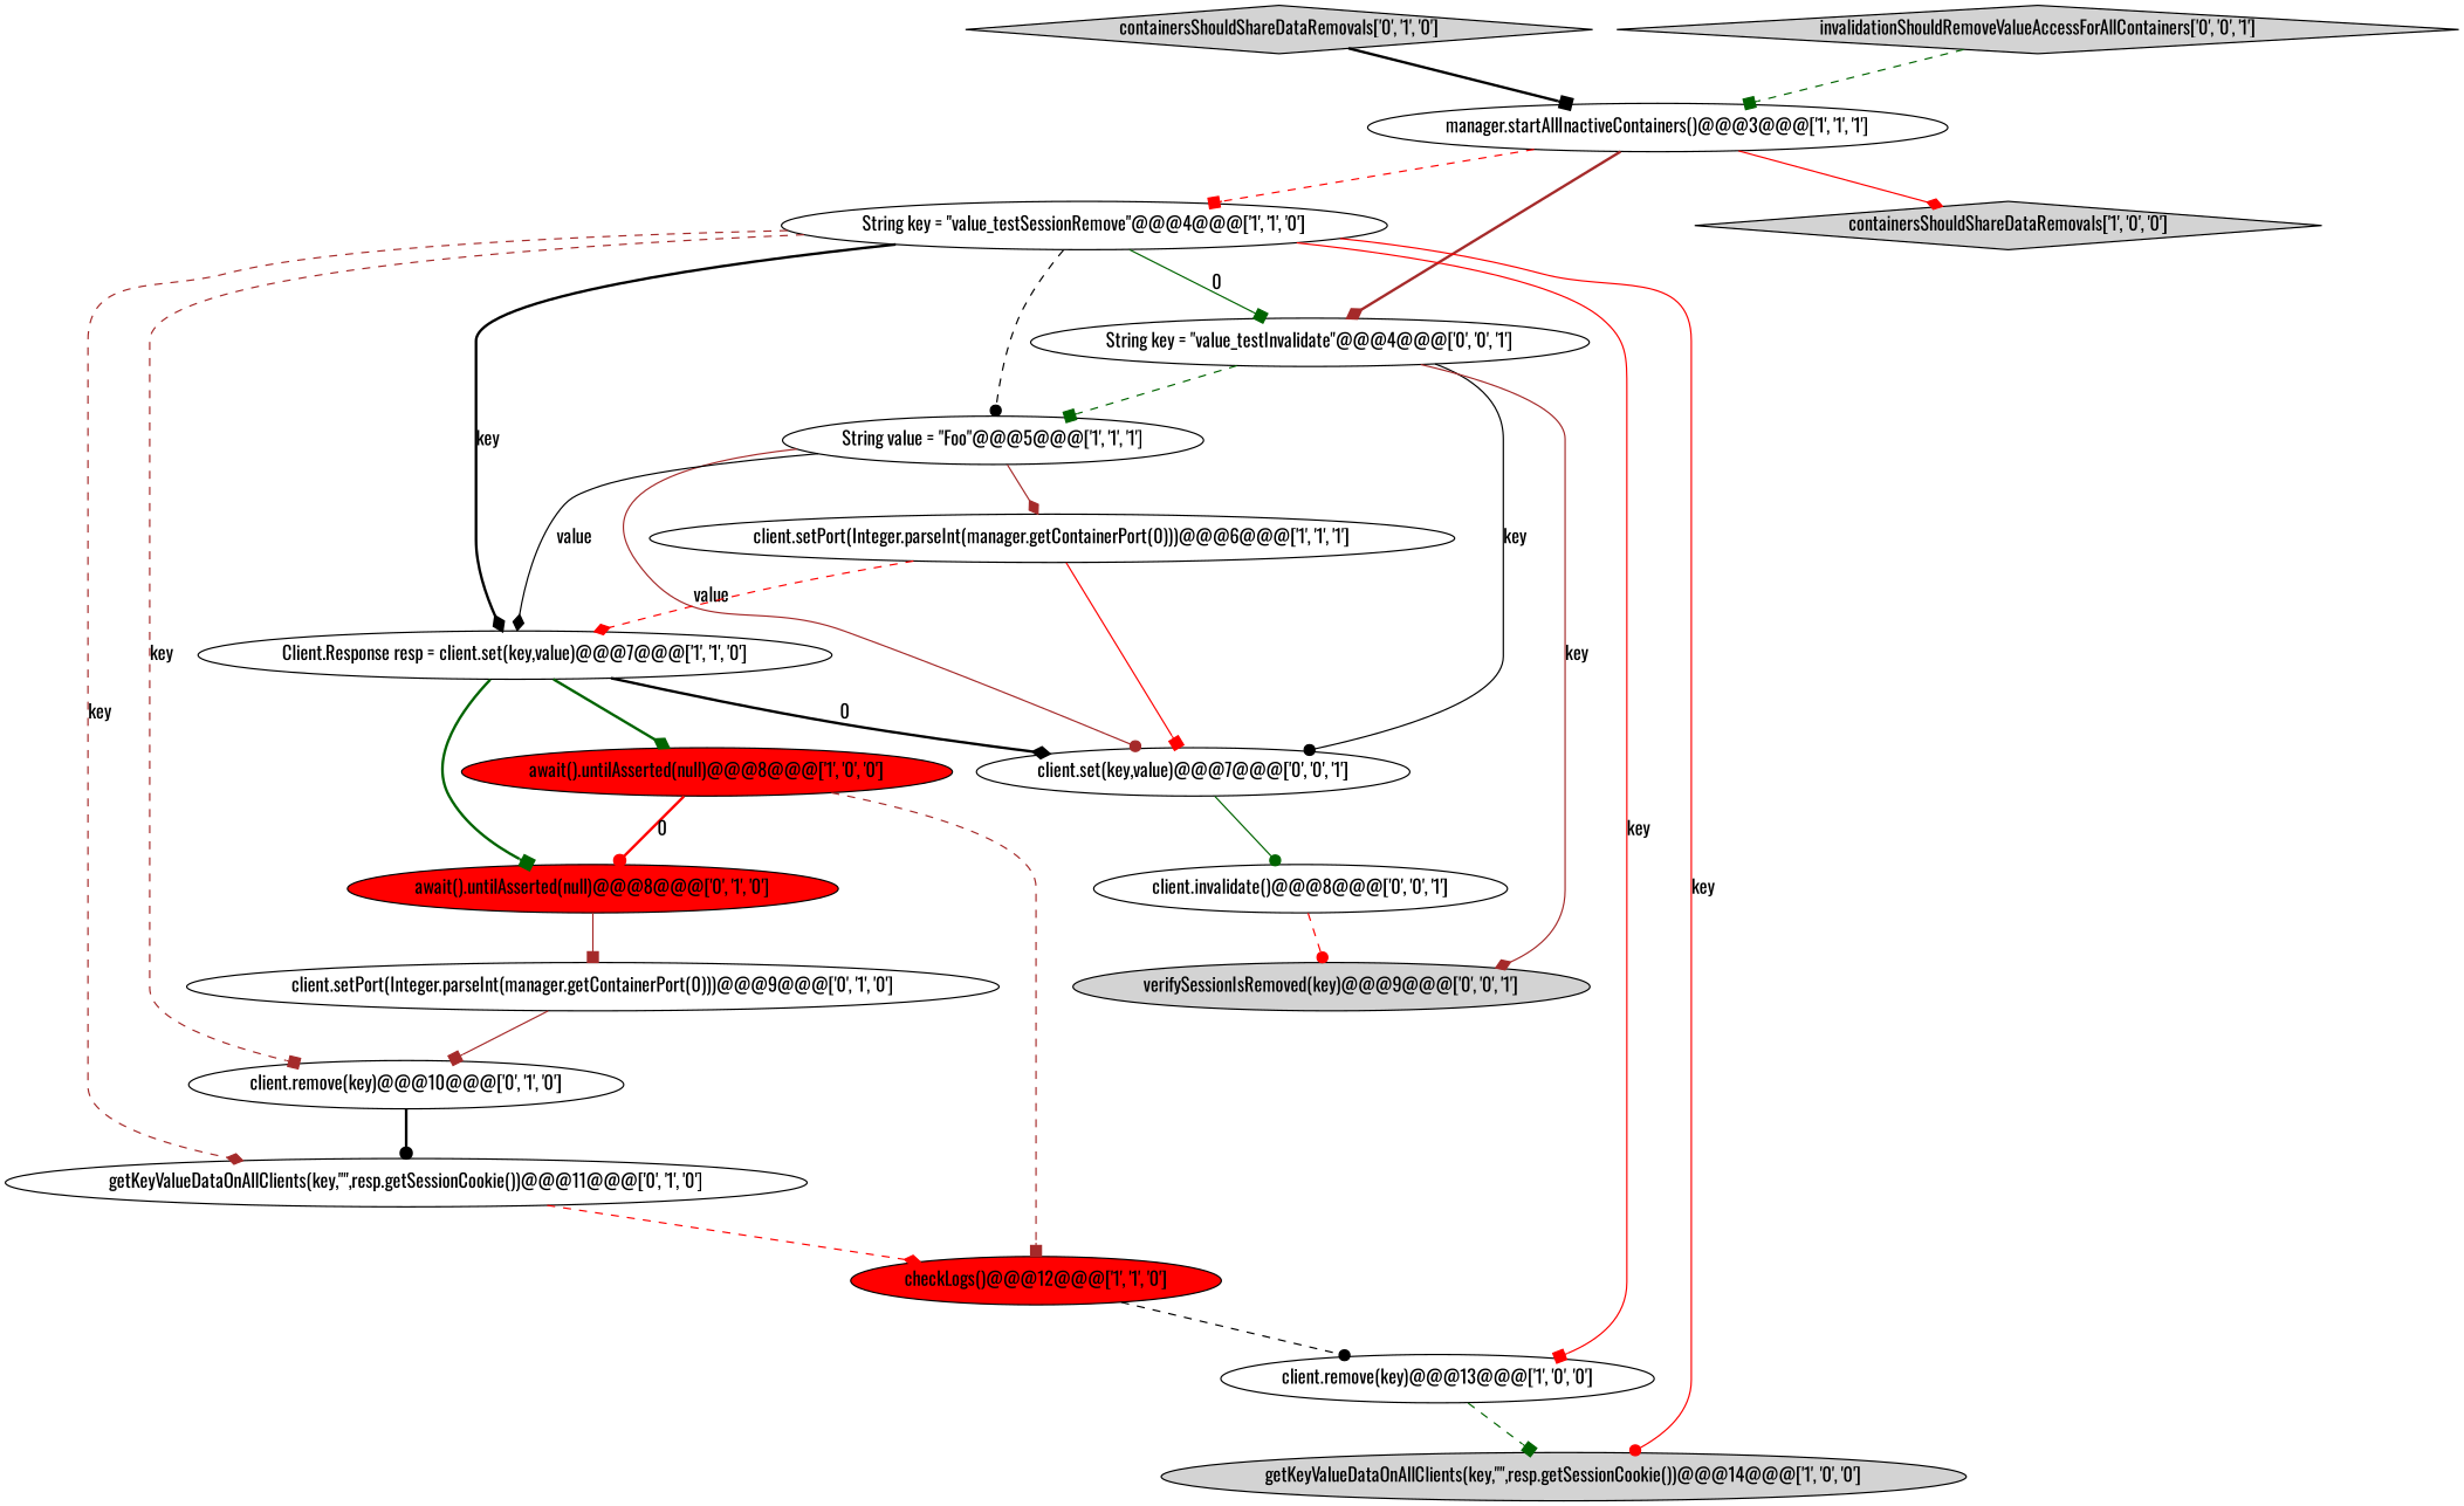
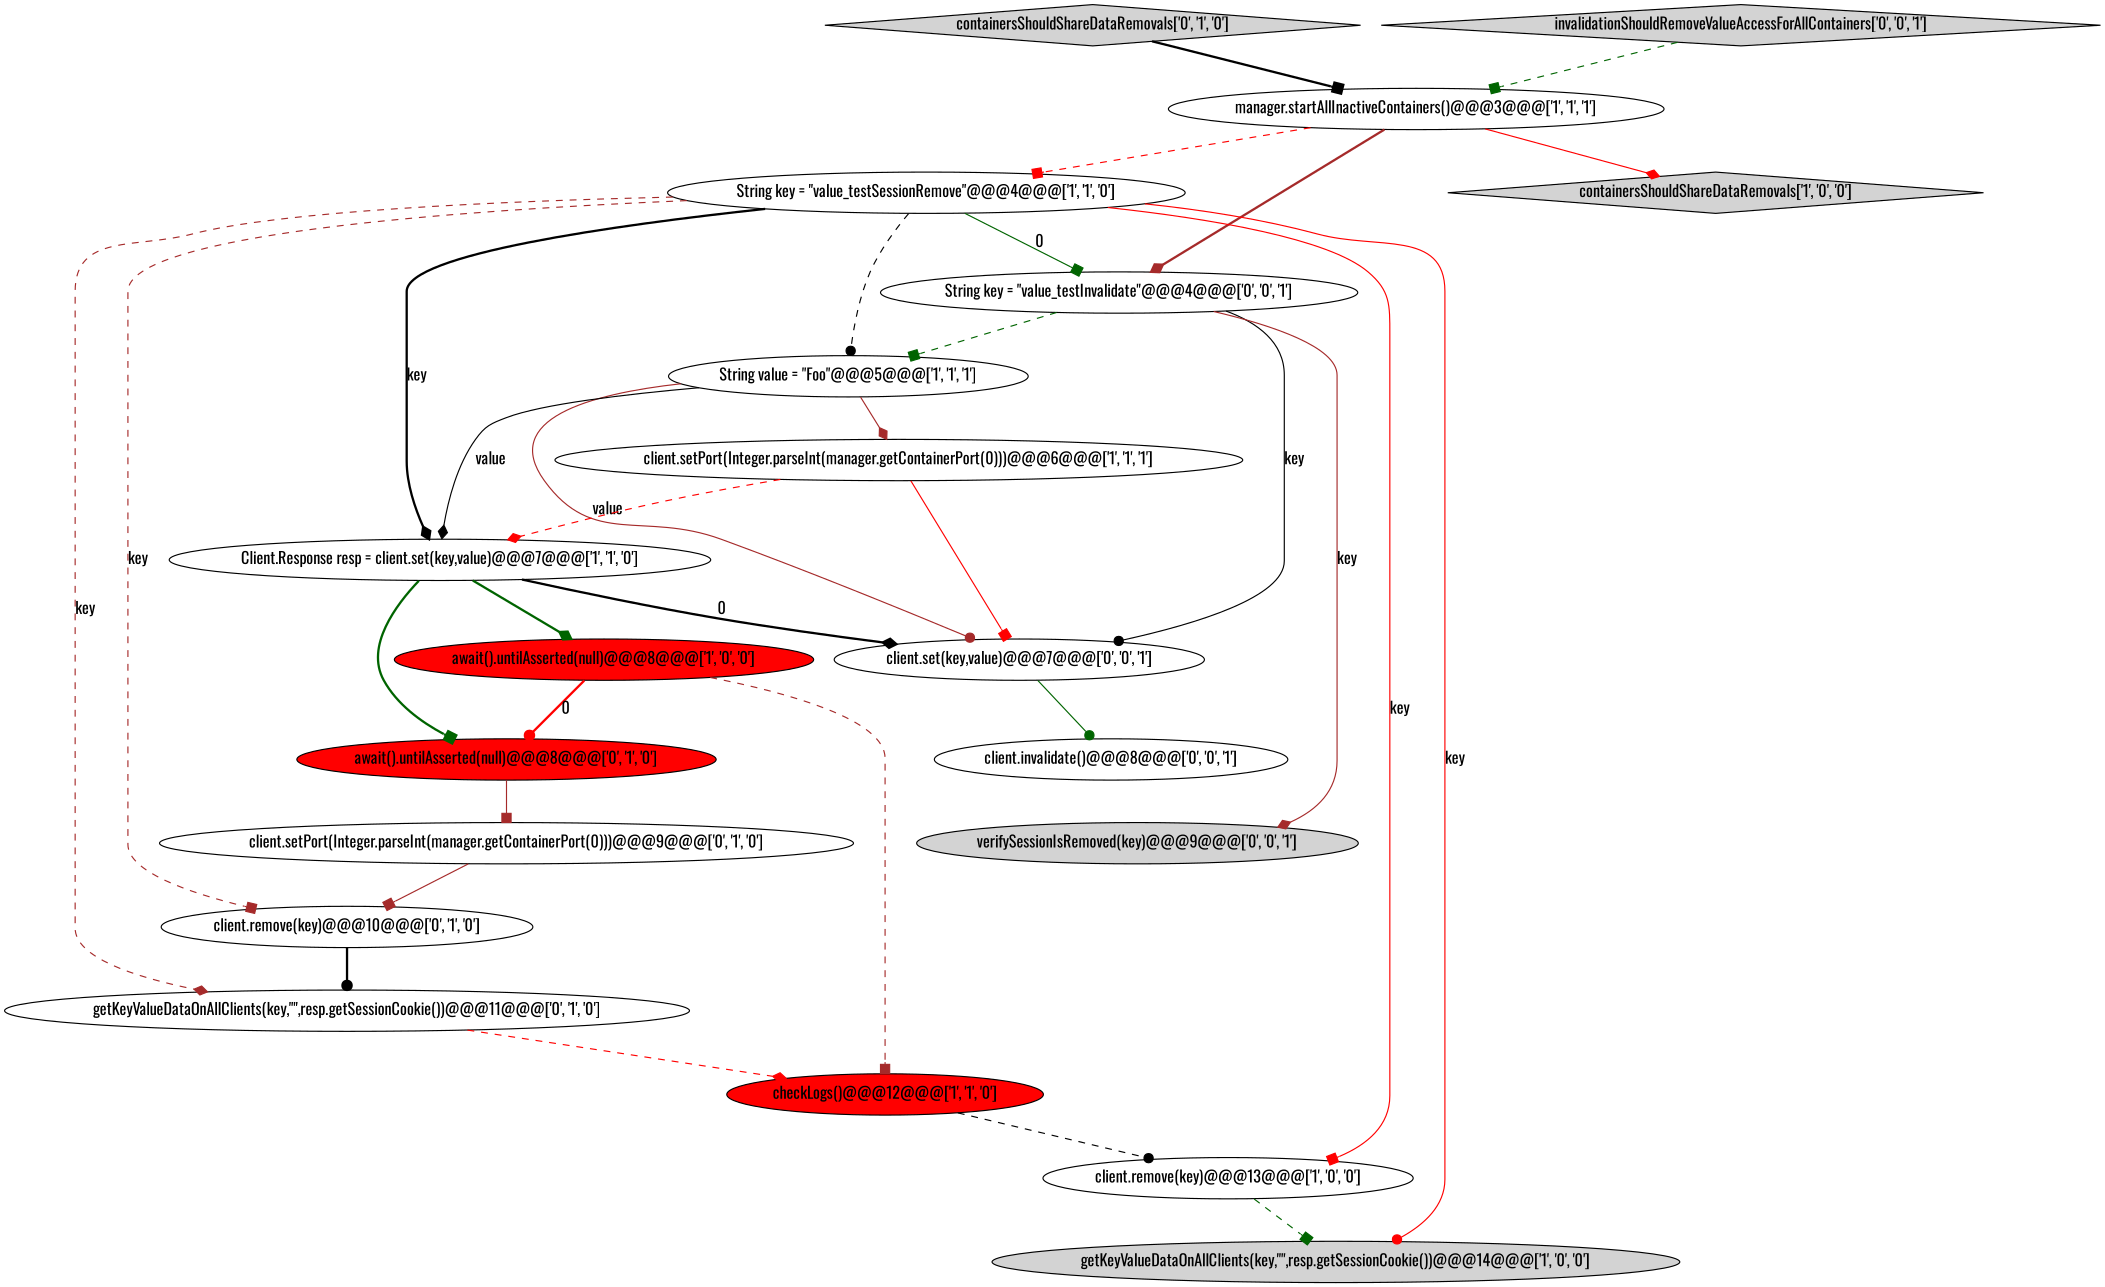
  digraph {
    fontname=Oswald
    node [fillcolor=white fontname=Oswald shape=ellipse style=filled]
    edge [arrowhead=box color=brown fontname=Oswald style=solid]
    n1 [label="client.setPort(Integer.parseInt(manager.getContainerPort(0)))@@@9@@@['0', '1', '0']"]
    n2 [label="client.remove(key)@@@10@@@['0', '1', '0']"]
    n3 [label="getKeyValueDataOnAllClients(key,\"\",resp.getSessionCookie())@@@11@@@['0', '1', '0']"]
    n4 [label="String value = \"Foo\"@@@5@@@['1', '1', '1']"]
    n5 [label="client.set(key,value)@@@7@@@['0', '0', '1']"]
    n6 [label="Client.Response resp = client.set(key,value)@@@7@@@['1', '1', '0']"]
    n7 [label="client.setPort(Integer.parseInt(manager.getContainerPort(0)))@@@6@@@['1', '1', '1']"]
    n8 [label="client.invalidate()@@@8@@@['0', '0', '1']"]
    n9 [fillcolor=red label="await().untilAsserted(null)@@@8@@@['1', '0', '0']"]
    n10 [fillcolor=red label="await().untilAsserted(null)@@@8@@@['0', '1', '0']"]
    n11 [fillcolor=lightgray label="containersShouldShareDataRemovals['1', '0', '0']" shape=diamond]
    n12 [label="manager.startAllInactiveContainers()@@@3@@@['1', '1', '1']"]
    n13 [label="String key = \"value_testInvalidate\"@@@4@@@['0', '0', '1']"]
    n14 [label="String key = \"value_testSessionRemove\"@@@4@@@['1', '1', '0']"]
    n15 [fillcolor=red label="checkLogs()@@@12@@@['1', '1', '0']"]
    n16 [label="client.remove(key)@@@13@@@['1', '0', '0']"]
    n17 [fillcolor=lightgray label="getKeyValueDataOnAllClients(key,\"\",resp.getSessionCookie())@@@14@@@['1', '0', '0']"]
    n18 [fillcolor=lightgray label="verifySessionIsRemoved(key)@@@9@@@['0', '0', '1']"]
    n19 [fillcolor=lightgray label="containersShouldShareDataRemovals['0', '1', '0']" shape=diamond]
    n20 [fillcolor=lightgray label="invalidationShouldRemoveValueAccessForAllContainers['0', '0', '1']" shape=diamond]
    n1 -> n2
    n2 -> n3 [arrowhead=dot color=black style=bold]
    n3 -> n15 [arrowhead=diamond color=red style=dashed]
    n4 -> n5 [arrowhead=dot label=value]
    n4 -> n6 [arrowhead=diamond color=black label=value]
    n4 -> n7 [arrowhead=diamond]
    n5 -> n8 [arrowhead=dot color=darkgreen]
    n6 -> n5 [arrowhead=diamond color=black label=0 style=bold]
    n6 -> n9 [arrowhead=diamond color=darkgreen style=bold]
    n6 -> n10 [color=darkgreen style=bold]
    n7 -> n5 [color=red]
    n7 -> n6 [arrowhead=diamond color=red style=dashed]
-   n8 -> n18 [arrowhead=dot color=red style=dashed]
    n9 -> n10 [arrowhead=dot color=red label=0 style=bold]
    n9 -> n15 [style=dashed]
    n10 -> n1
    n12 -> n11 [arrowhead=diamond color=red]
    n12 -> n13 [arrowhead=diamond style=bold]
    n12 -> n14 [color=red style=dashed]
    n13 -> n4 [color=darkgreen style=dashed]
    n13 -> n5 [arrowhead=dot color=black label=key]
    n13 -> n18 [arrowhead=diamond label=key]
    n14 -> n2 [label=key style=dashed]
    n14 -> n3 [arrowhead=diamond label=key style=dashed]
    n14 -> n4 [arrowhead=dot color=black style=dashed]
    n14 -> n6 [arrowhead=diamond color=black label=key style=bold]
    n14 -> n13 [color=darkgreen label=0]
    n14 -> n16 [color=red label=key]
    n14 -> n17 [arrowhead=dot color=red label=key]
    n15 -> n16 [arrowhead=dot color=black style=dashed]
    n16 -> n17 [color=darkgreen style=dashed]
    n19 -> n12 [color=black style=bold]
    n20 -> n12 [color=darkgreen style=dashed]
  }
